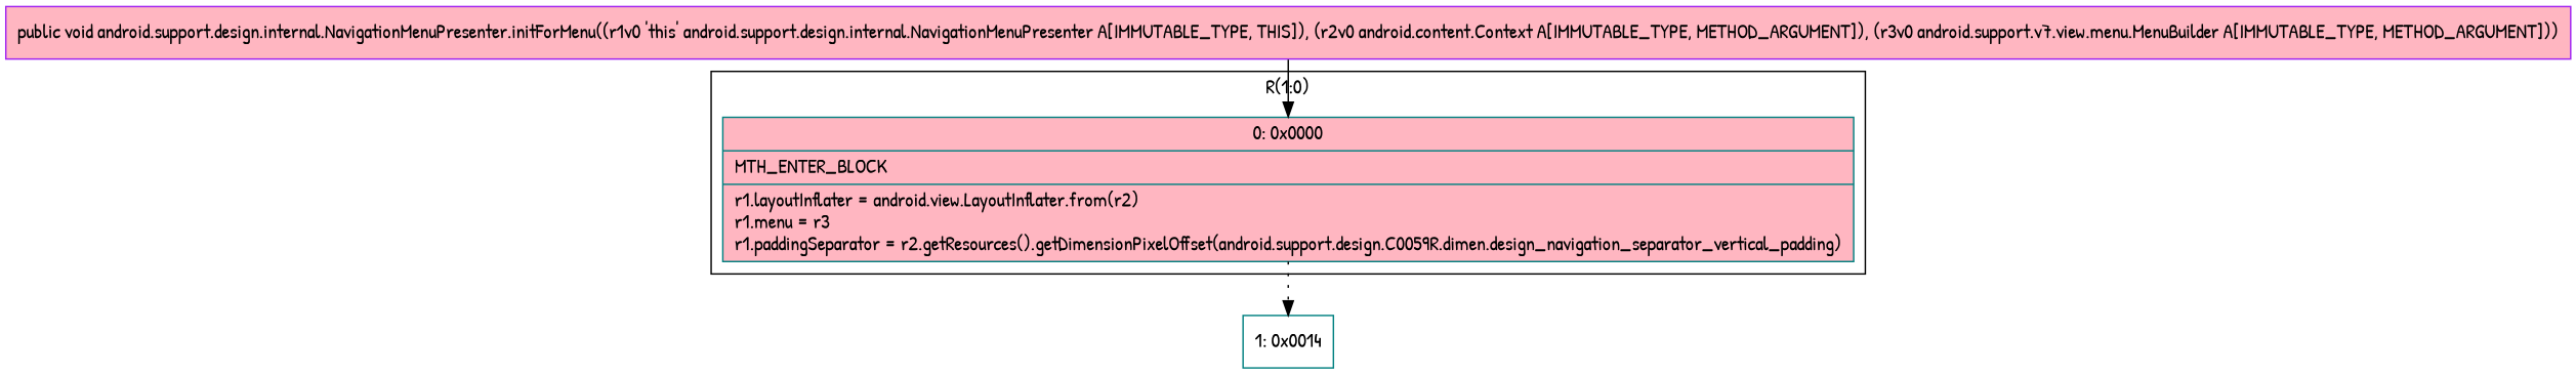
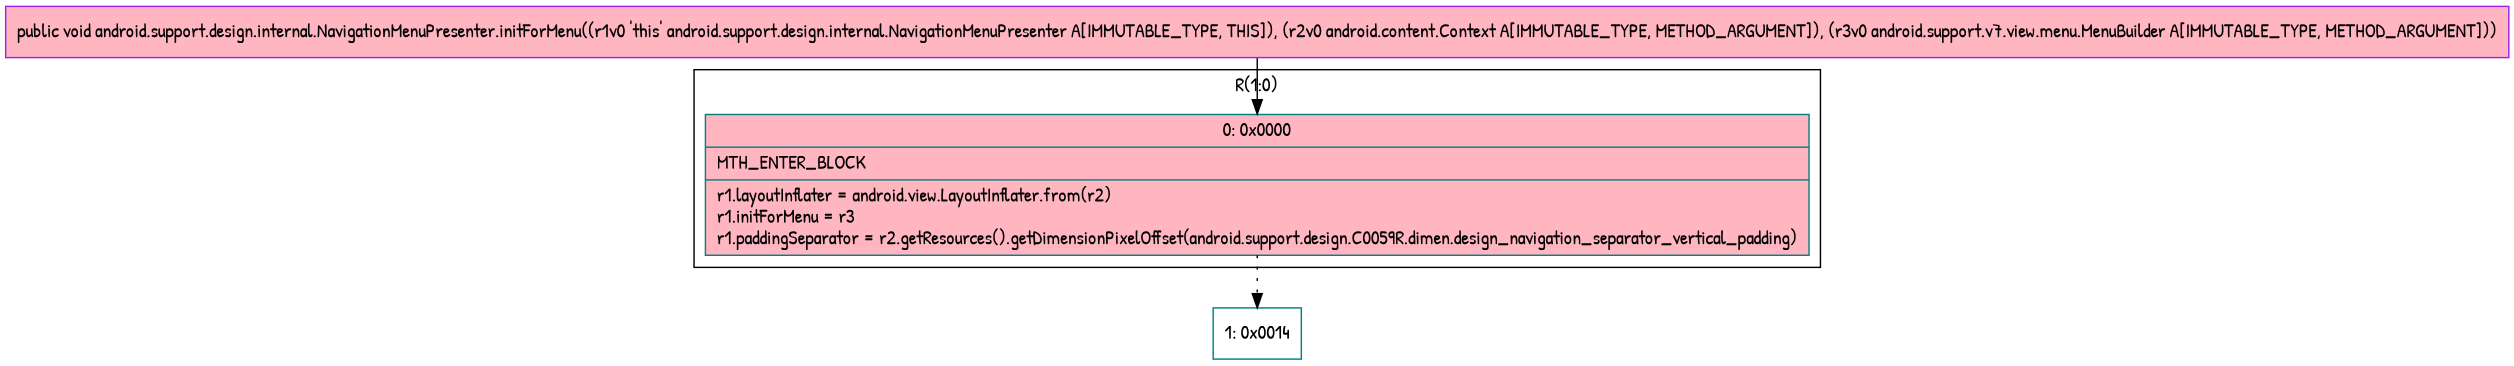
  digraph {
    fontname="Patrick Hand"
    node [color=teal shape=record style=filled fillcolor=lightpink fontname="Patrick Hand"]
    edge [fontname="Patrick Hand"]
-   n1 [label="{0\:\ 0x0000|MTH_ENTER_BLOCK\l|r1.layoutInflater = android.view.LayoutInflater.from(r2)\lr1.menu = r3\lr1.paddingSeparator = r2.getResources().getDimensionPixelOffset(android.support.design.C0059R.dimen.design_navigation_separator_vertical_padding)\l}"]
+   n1 [label="{0\:\ 0x0000|MTH_ENTER_BLOCK\l|r1.layoutInflater = android.view.LayoutInflater.from(r2)\lr1.initForMenu = r3\lr1.paddingSeparator = r2.getResources().getDimensionPixelOffset(android.support.design.C0059R.dimen.design_navigation_separator_vertical_padding)\l}"]
    n2 [label="{1\:\ 0x0014}" fillcolor=white]
    n3 [label="{public void android.support.design.internal.NavigationMenuPresenter.initForMenu((r1v0 'this' android.support.design.internal.NavigationMenuPresenter A[IMMUTABLE_TYPE, THIS]), (r2v0 android.content.Context A[IMMUTABLE_TYPE, METHOD_ARGUMENT]), (r3v0 android.support.v7.view.menu.MenuBuilder A[IMMUTABLE_TYPE, METHOD_ARGUMENT])) }" color=purple]
    subgraph cluster_1 {
      label="R(1:0)"
      n1
    }
    n1 -> n2 [style=dotted]
    n3 -> n1 [style=solid]
  }
